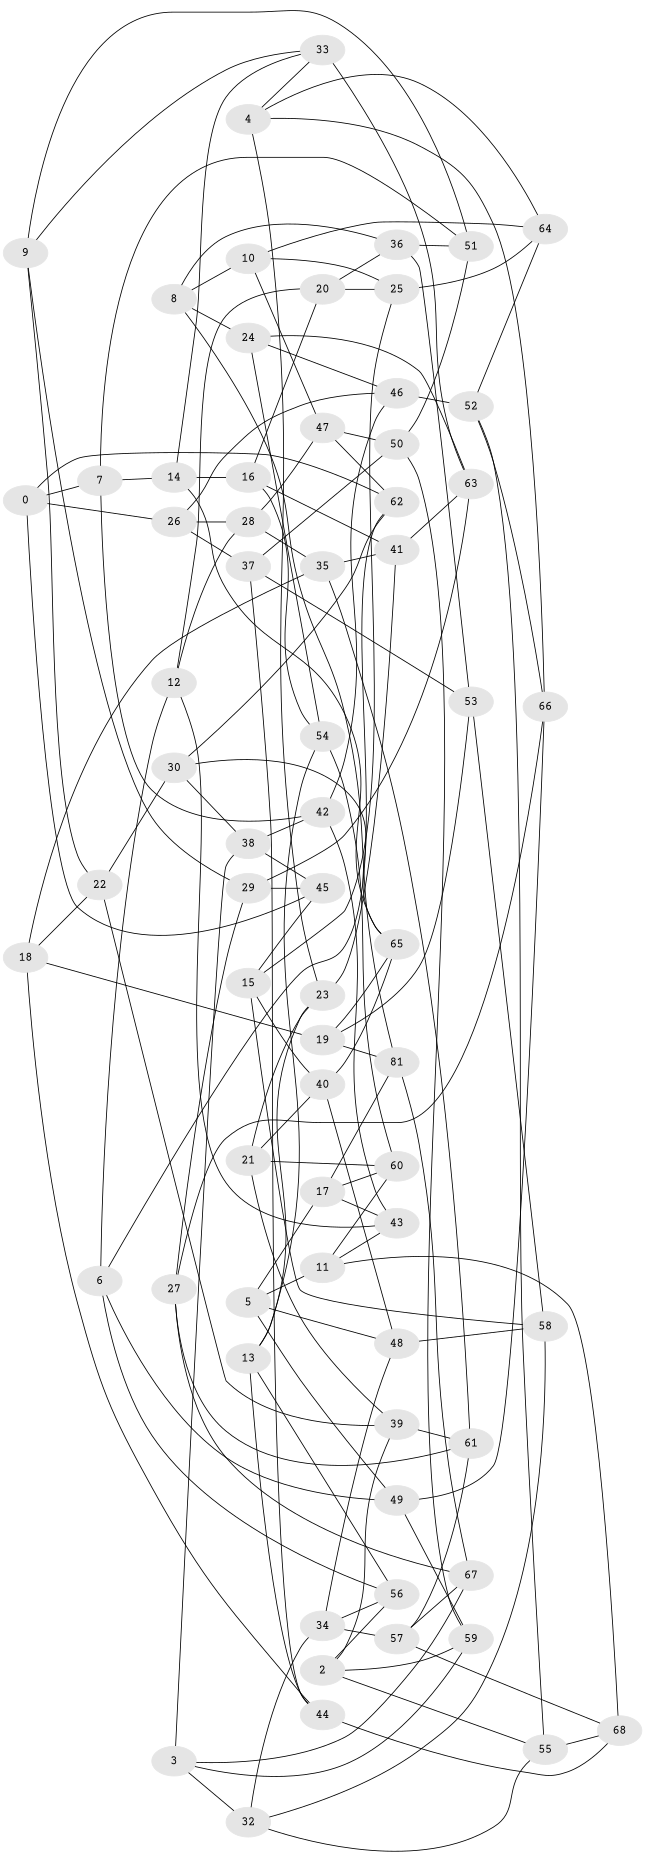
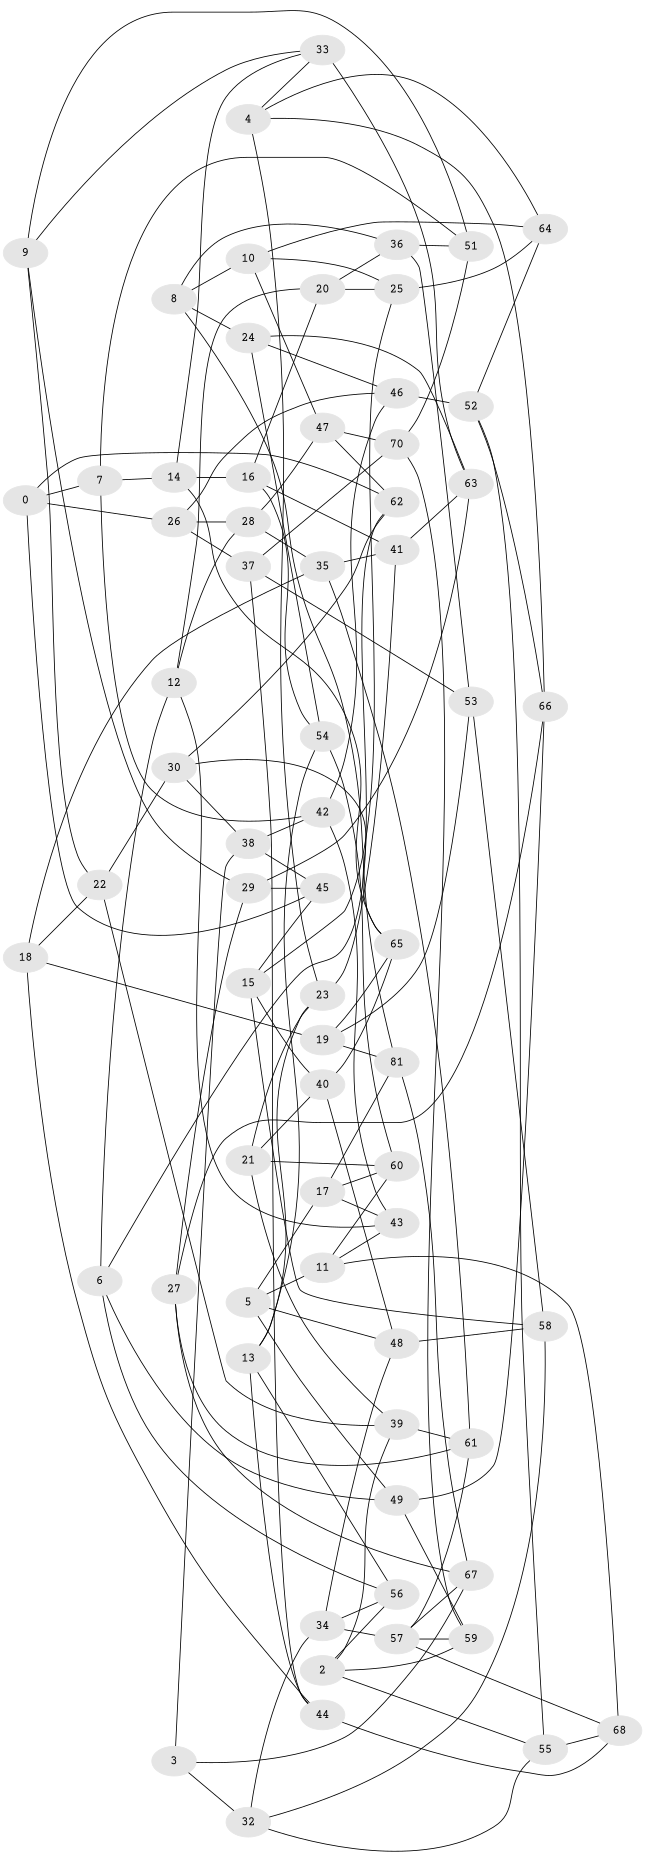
  graph {
    fontname="Courier Prime"
    rankdir=LR
    node [color=gray90 fontname="Courier Prime" style=filled]
    edge [fontname="Courier Prime"]
    n1 [label=0]
    7
    26
    45
    62
    14
    42
    51
    28
    46
    37
    2
    39
    55
    56
    59
    61
    68
    3
    32
    38
    67
    58
    34
    4
    23
    33
    64
    66
    41
    63
    5
    11
    17
    48
    49
    43
    60
    n39 [label=81]
    6
    12
    20
    16
    65
    8
    10
    24
    36
    25
    47
    54
    53
    9
    22
    29
    30
-   50
+   50 [label=70]
    35
    13
    44
    15
    40
    18
    19
    21
    52
    27
    57
    n1 -- 7
    n1 -- 26
    n1 -- 45
    n1 -- 62
    7 -- 14
    7 -- 42
    7 -- 51
    26 -- 28
    26 -- 46
    26 -- 37
    14 -- 33
    14 -- 16
    14 -- 65
    42 -- 46
    42 -- 43
    28 -- 47
    28 -- 35
    46 -- 52
    37 -- 53
    37 -- 50
    37 -- 44
    2 -- 39
    2 -- 55
    2 -- 56
    2 -- 59
    39 -- 61
    55 -- 68
-   3 -- 59
+   57 -- 59
    3 -- 32
    3 -- 38
    3 -- 67
    32 -- 55
    32 -- 58
    32 -- 34
    38 -- 45
    38 -- 42
    34 -- 56
    34 -- 48
    34 -- 57
    4 -- 23
    4 -- 33
    4 -- 64
    4 -- 66
    23 -- 41
    33 -- 63
    41 -- 63
    5 -- 11
    5 -- 17
    5 -- 48
    5 -- 49
    11 -- 68
    11 -- 43
    11 -- 60
    17 -- 43
    17 -- 60
    17 -- n39
    48 -- 58
    49 -- 59
    49 -- 66
    n39 -- 67
    6 -- 62
    6 -- 56
    6 -- 49
    6 -- 12
    12 -- 28
    12 -- 43
    12 -- 20
    20 -- 36
    20 -- 25
    16 -- 41
    16 -- 20
    16 -- 54
    8 -- n39
    8 -- 10
    8 -- 24
    8 -- 36
    10 -- 64
    10 -- 25
    10 -- 47
    24 -- 46
    24 -- 63
    24 -- 54
    36 -- 51
    36 -- 53
    25 -- 64
    47 -- 62
    47 -- 50
    54 -- 60
    53 -- 58
    9 -- 51
    9 -- 33
    9 -- 22
    9 -- 29
    22 -- 39
    22 -- 30
    29 -- 45
    29 -- 63
    30 -- 62
    30 -- 38
    30 -- 65
    50 -- 51
    50 -- 59
    35 -- 61
    35 -- 41
    13 -- 56
    13 -- 23
    13 -- 54
    13 -- 44
    44 -- 68
    15 -- 45
    15 -- 58
    15 -- 25
    15 -- 40
    40 -- 48
    40 -- 65
    18 -- 22
    18 -- 35
    18 -- 44
    18 -- 19
    19 -- n39
    19 -- 65
    19 -- 53
    21 -- 39
    21 -- 23
    21 -- 60
    21 -- 40
    52 -- 55
    52 -- 64
    52 -- 66
    27 -- 61
    27 -- 67
    27 -- 66
    27 -- 29
    57 -- 61
    57 -- 68
    57 -- 67
  }
